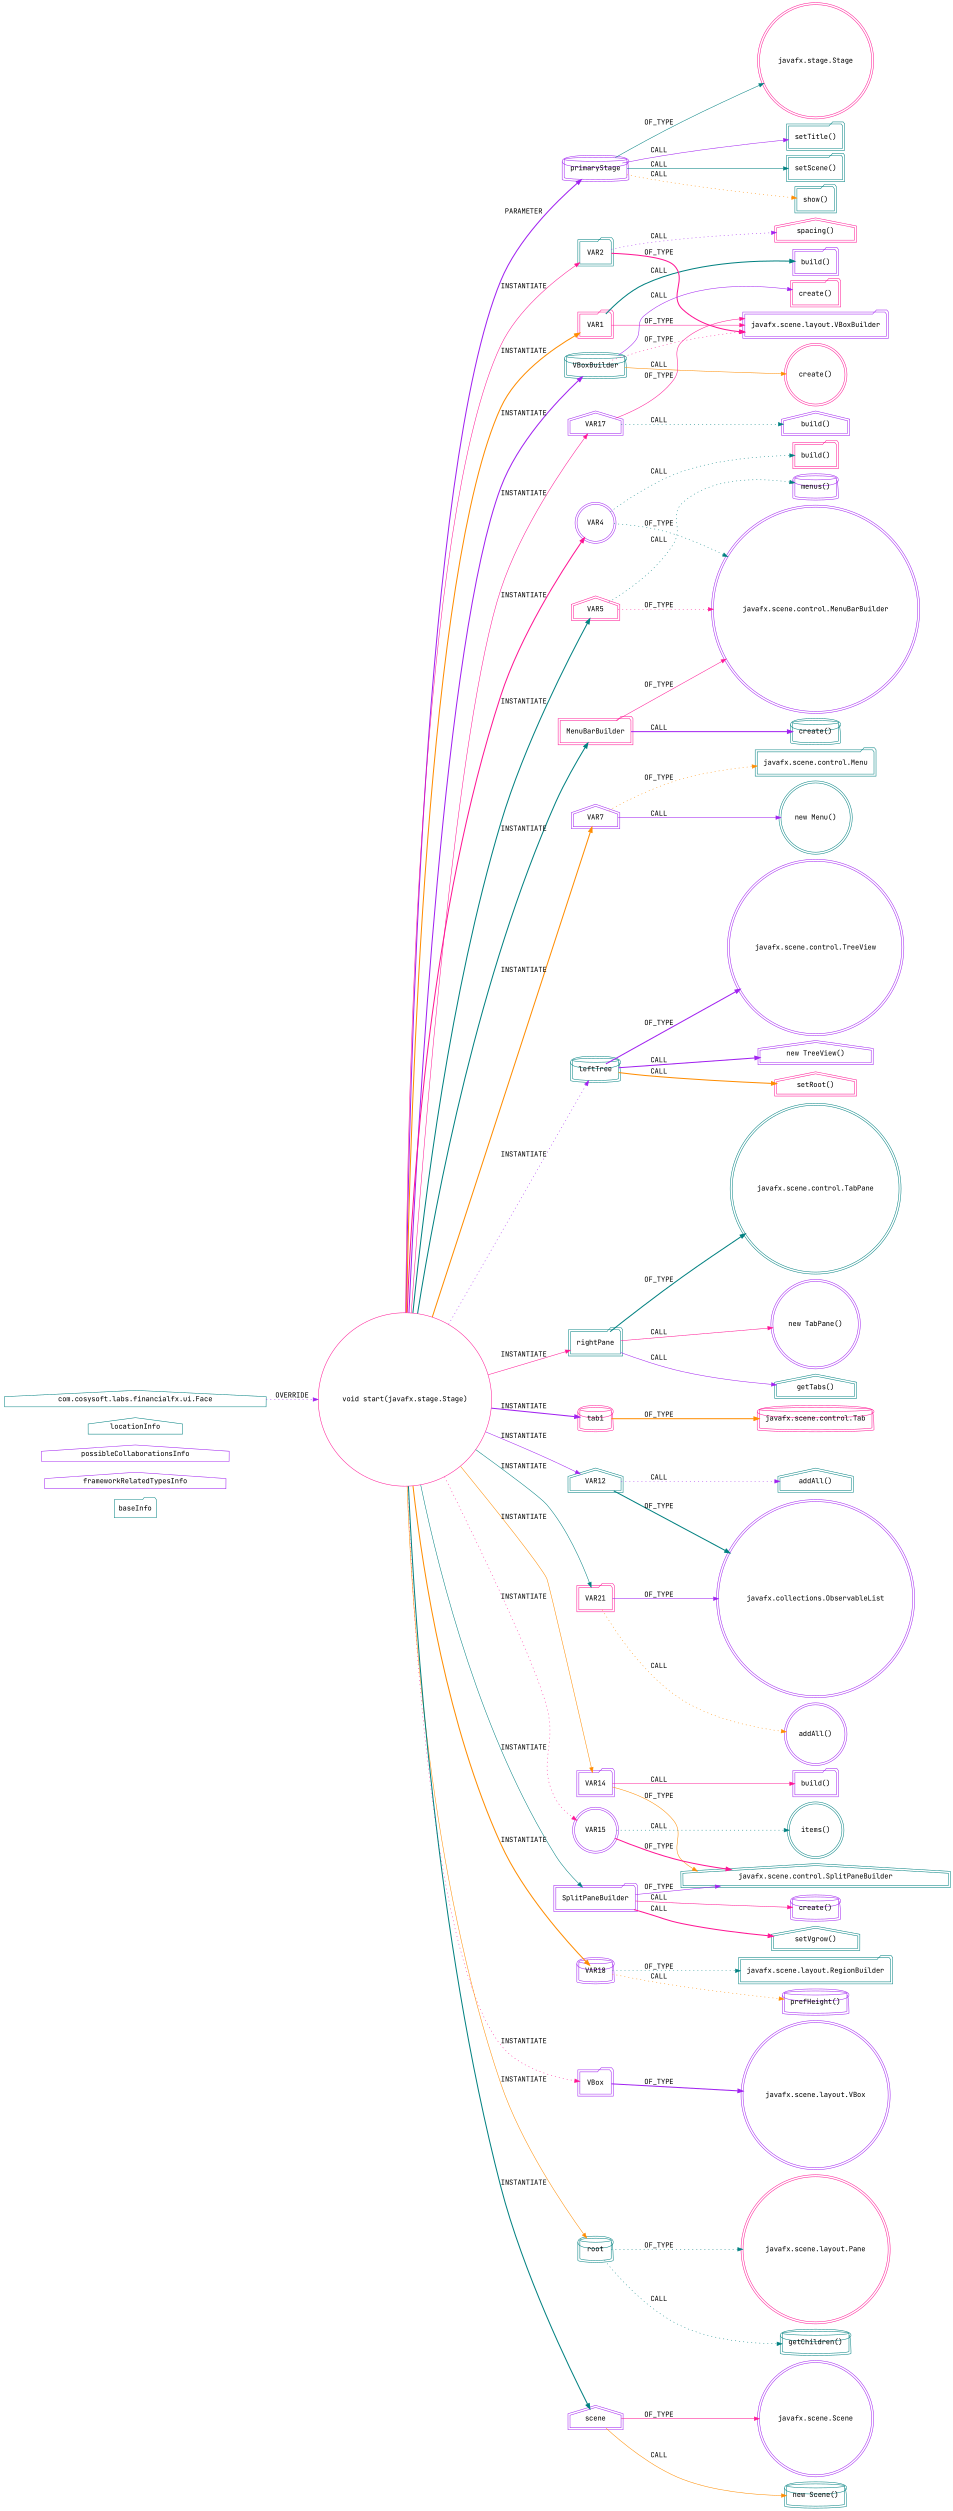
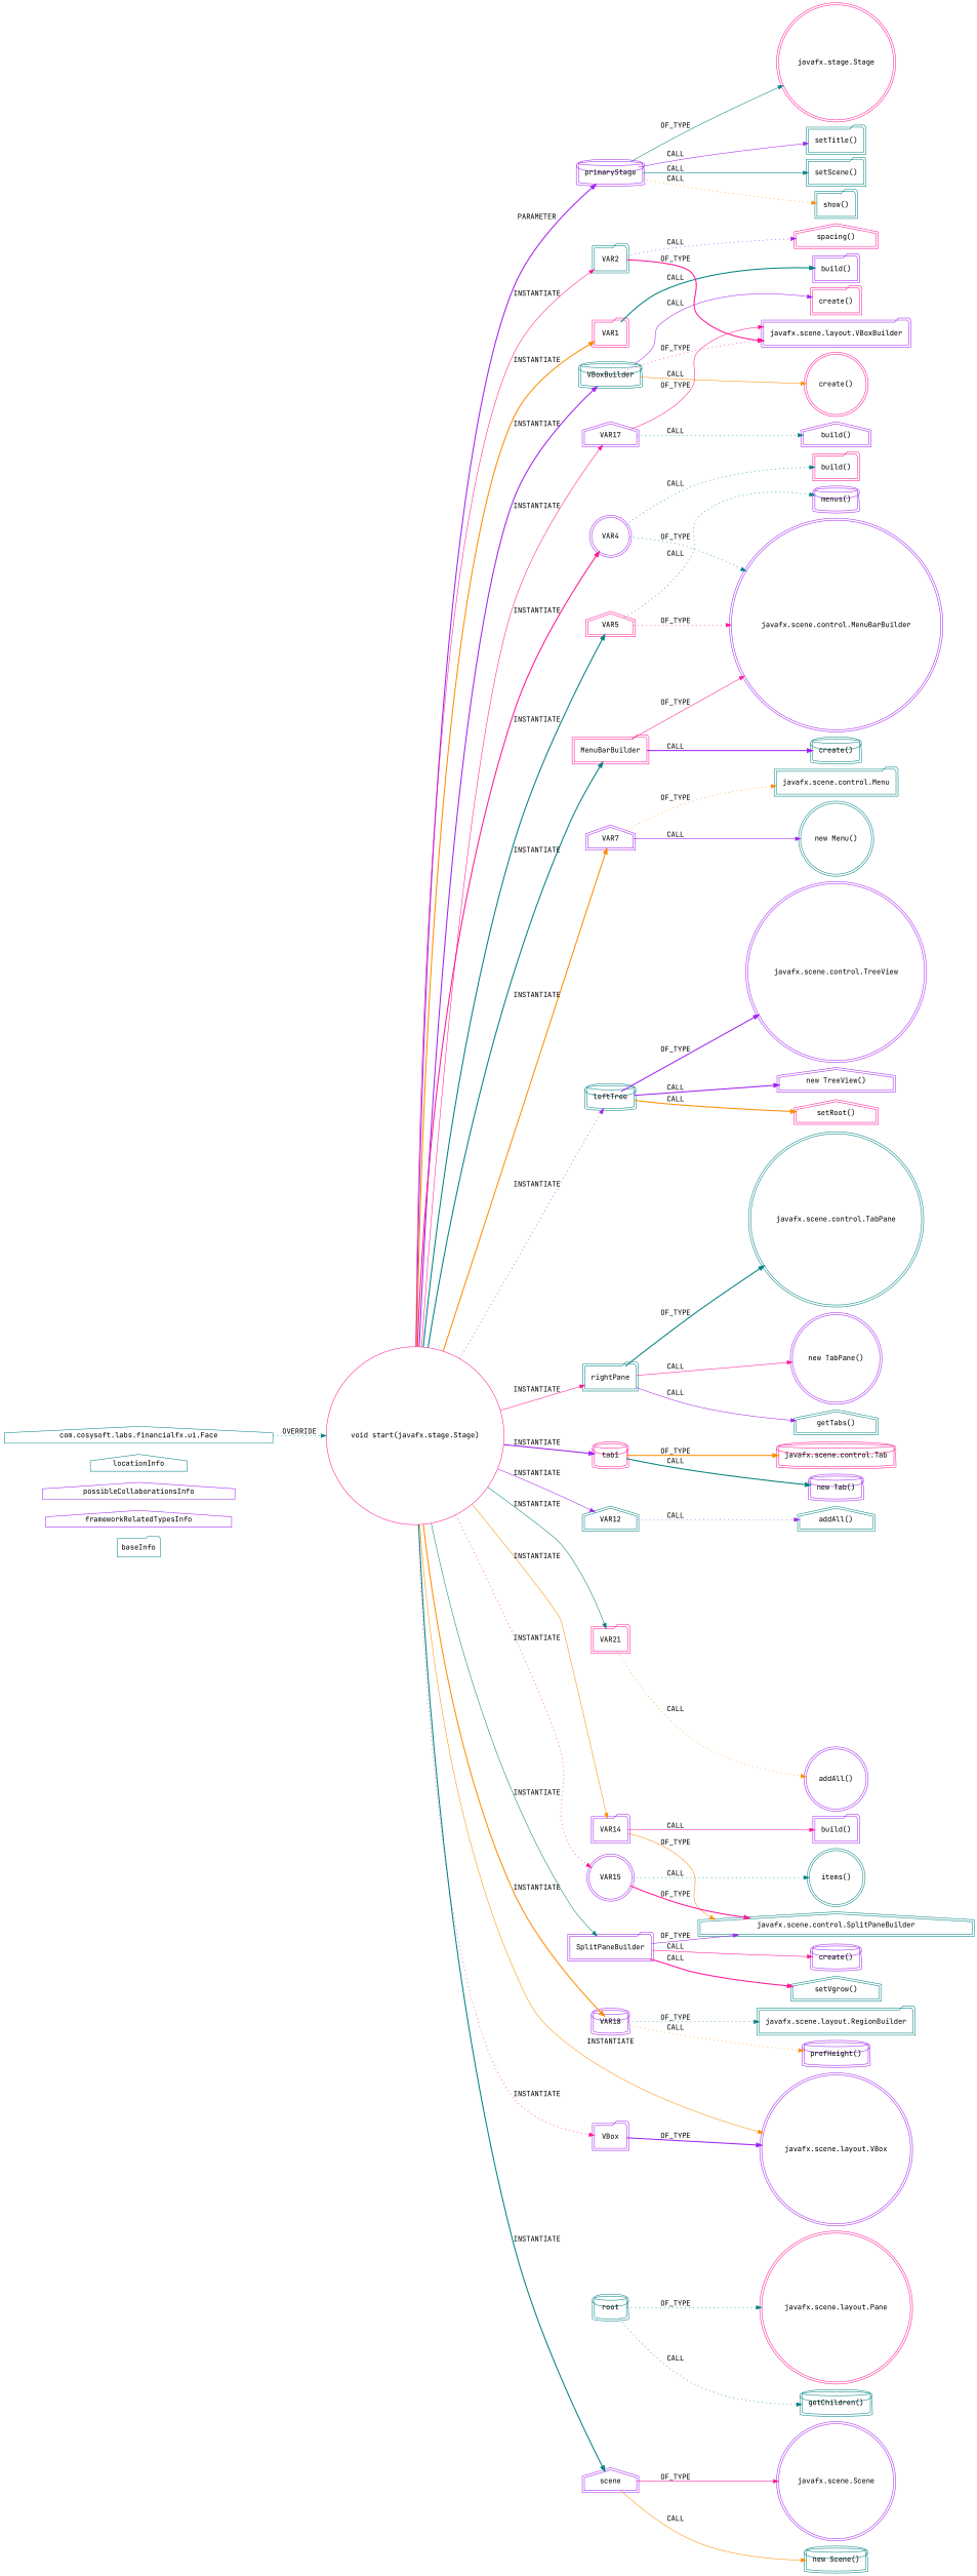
  digraph {
    fontname="JetBrains Mono"
    rankdir=LR
    node [color=purple fontname="JetBrains Mono" shape=folder isFrameworkType=true vertexType=INSIDE_CALL peripheries=2]
    edge [color=teal fontname="JetBrains Mono" style=solid]
    baseInfo [category=extension_graph color=teal graphId=2313 isAnonymous=false possibleRelation=false isFrameworkType="" vertexType="" peripheries=""]
    frameworkRelatedTypesInfo [0="javafx.application.Application" shape=house isFrameworkType="" vertexType="" peripheries=""]
    possibleCollaborationsInfo [shape=house isFrameworkType="" vertexType="" peripheries=""]
    locationInfo [color=teal contextSignature=Face filePath="/cosysoft-financialfx/financialfx-master/incubatorfx/src/com/cosysoft/labs/financialfx/ui/Face.java" graphId=2313 projectName="cosysoft-financialfx" shape=house isFrameworkType="" vertexType="" peripheries=""]
    n5 [color=teal isFrameworkType=false label="com.cosysoft.labs.financialfx.ui.Face" shape=house vertexType=ROOT_CLIENT_CLASS_DECLARATION peripheries=""]
    n6 [color=deeppink isFrameworkType=false label="void start(javafx.stage.Stage)" shape=circle vertexType=OVERRIDING_METHOD_DECLARATION peripheries=""]
    n7 [label=primaryStage shape=cylinder vertexType=PARAMETER_DECLARATION]
    n8 [color=deeppink label=VAR1 vertexType=VARIABLE_EXPRESION]
    n9 [color=teal label=VAR2 vertexType=VARIABLE_EXPRESION]
    n10 [color=teal label=VBoxBuilder shape=cylinder vertexType=VARIABLE_EXPRESION]
    n11 [label=VAR4 shape=circle vertexType=VARIABLE_EXPRESION]
    n12 [color=deeppink label=VAR5 shape=house vertexType=VARIABLE_EXPRESION]
    n13 [color=deeppink label=MenuBarBuilder vertexType=VARIABLE_EXPRESION]
    n14 [label=VAR7 shape=house vertexType=VARIABLE_EXPRESION]
    n15 [color=teal label=leftTree shape=cylinder vertexType=VARIABLE_EXPRESION]
    n16 [color=teal label=rightPane vertexType=VARIABLE_EXPRESION]
    n17 [color=deeppink label=tab1 shape=cylinder vertexType=VARIABLE_EXPRESION]
    n18 [color=teal label=VAR12 shape=house vertexType=VARIABLE_EXPRESION]
    n19 [label=VAR14 vertexType=VARIABLE_EXPRESION]
    n20 [label=VAR15 shape=circle vertexType=VARIABLE_EXPRESION]
    n21 [label=SplitPaneBuilder vertexType=VARIABLE_EXPRESION]
    n22 [label=VAR17 shape=house vertexType=VARIABLE_EXPRESION]
    n23 [label=VAR18 shape=cylinder vertexType=VARIABLE_EXPRESION]
    n24 [label=VBox vertexType=VARIABLE_EXPRESION]
    n25 [color=deeppink label=VAR21 vertexType=VARIABLE_EXPRESION]
    n26 [color=teal label=root shape=cylinder vertexType=VARIABLE_EXPRESION]
    n27 [label=scene shape=house vertexType=VARIABLE_EXPRESION]
    n28 [color=deeppink label="javafx.stage.Stage" shape=circle vertexType=FRAMEWORK_CLASS_TYPE]
    n29 [color=teal label="setTitle()"]
    n30 [color=teal label="setScene()"]
    n31 [color=teal label="show()"]
    n32 [label="javafx.scene.layout.VBoxBuilder" vertexType=FRAMEWORK_CLASS_TYPE]
    n33 [label="build()"]
    n34 [color=deeppink label="spacing()" shape=house]
    n35 [color=deeppink label="create()"]
    n36 [color=deeppink label="create()" shape=circle]
    n37 [label="javafx.scene.control.MenuBarBuilder" shape=circle vertexType=FRAMEWORK_CLASS_TYPE]
    n38 [color=deeppink label="build()"]
    n39 [label="menus()" shape=cylinder]
    n40 [color=teal label="create()" shape=cylinder]
    n41 [color=teal label="javafx.scene.control.Menu" vertexType=FRAMEWORK_CLASS_TYPE]
    n42 [color=teal label="new Menu()" shape=circle vertexType=CONSTRUCTOR_CALL]
    n43 [label="javafx.scene.control.TreeView" shape=circle vertexType=FRAMEWORK_CLASS_TYPE]
    n44 [label="new TreeView()" shape=house vertexType=CONSTRUCTOR_CALL]
    n45 [color=deeppink label="setRoot()" shape=house]
    n46 [color=teal label="javafx.scene.control.TabPane" shape=circle vertexType=FRAMEWORK_CLASS_TYPE]
    n47 [label="new TabPane()" shape=circle vertexType=CONSTRUCTOR_CALL]
    n48 [color=teal label="getTabs()" shape=house]
    n49 [color=deeppink label="javafx.scene.control.Tab" shape=cylinder vertexType=FRAMEWORK_CLASS_TYPE]
-   n51 [label="javafx.collections.ObservableList" shape=circle vertexType=FRAMEWORK_INTERFACE_TYPE]
+   n50 [label="new Tab()" shape=cylinder vertexType=CONSTRUCTOR_CALL]
    n52 [color=teal label="addAll()" shape=house]
    n53 [color=teal label="javafx.scene.control.SplitPaneBuilder" shape=house vertexType=FRAMEWORK_CLASS_TYPE]
    n54 [label="build()"]
    n55 [color=teal label="items()" shape=circle]
    n56 [label="create()" shape=cylinder]
    n57 [color=teal label="setVgrow()" shape=house]
    n58 [label="build()" shape=house]
    n59 [color=teal label="javafx.scene.layout.RegionBuilder" vertexType=FRAMEWORK_CLASS_TYPE]
    n60 [label="prefHeight()" shape=cylinder]
    n61 [label="javafx.scene.layout.VBox" shape=circle vertexType=FRAMEWORK_CLASS_TYPE]
    n62 [label="addAll()" shape=circle]
    n63 [color=deeppink label="javafx.scene.layout.Pane" shape=circle vertexType=FRAMEWORK_CLASS_TYPE]
    n64 [color=teal label="getChildren()" shape=cylinder]
    n65 [label="javafx.scene.Scene" shape=circle vertexType=FRAMEWORK_CLASS_TYPE]
    n66 [color=teal label="new Scene()" shape=cylinder vertexType=CONSTRUCTOR_CALL]
-   n5 -> n6 [color=purple label=OVERRIDE style=dotted]
+   n5 -> n6 [label=OVERRIDE style=dotted]
    n6 -> n7 [color=purple label=PARAMETER style=bold]
    n6 -> n8 [color=darkorange label=INSTANTIATE style=bold]
    n6 -> n9 [color=deeppink label=INSTANTIATE]
    n6 -> n10 [color=purple label=INSTANTIATE style=bold]
    n6 -> n11 [color=deeppink label=INSTANTIATE style=bold]
    n6 -> n12 [label=INSTANTIATE style=bold]
    n6 -> n13 [label=INSTANTIATE style=bold]
    n6 -> n14 [color=darkorange label=INSTANTIATE style=bold]
    n6 -> n15 [color=purple label=INSTANTIATE style=dotted]
    n6 -> n16 [color=deeppink label=INSTANTIATE]
    n6 -> n17 [color=purple label=INSTANTIATE style=bold]
    n6 -> n18 [color=purple label=INSTANTIATE]
    n6 -> n19 [color=darkorange label=INSTANTIATE]
    n6 -> n20 [color=deeppink label=INSTANTIATE style=dotted]
    n6 -> n21 [label=INSTANTIATE]
    n6 -> n22 [color=deeppink label=INSTANTIATE]
    n6 -> n23 [color=darkorange label=INSTANTIATE style=bold]
    n6 -> n24 [color=deeppink label=INSTANTIATE style=dotted]
    n6 -> n25 [label=INSTANTIATE]
-   n6 -> n26 [color=darkorange label=INSTANTIATE]
+   n6 -> n61 [color=darkorange label=INSTANTIATE]
    n6 -> n27 [label=INSTANTIATE style=bold]
    n7 -> n28 [label=OF_TYPE]
    n7 -> n29 [color=purple label=CALL]
    n7 -> n30 [label=CALL]
    n7 -> n31 [color=darkorange label=CALL style=dotted]
-   n8 -> n32 [color=deeppink label=OF_TYPE]
    n8 -> n33 [label=CALL style=bold]
    n9 -> n32 [color=deeppink label=OF_TYPE style=bold]
    n9 -> n34 [color=purple label=CALL style=dotted]
    n10 -> n32 [color=deeppink label=OF_TYPE style=dotted]
    n10 -> n35 [color=purple label=CALL]
    n10 -> n36 [color=darkorange label=CALL]
    n11 -> n37 [label=OF_TYPE style=dotted]
    n11 -> n38 [label=CALL style=dotted]
    n12 -> n37 [color=deeppink label=OF_TYPE style=dotted]
    n12 -> n39 [label=CALL style=dotted]
    n13 -> n37 [color=deeppink label=OF_TYPE]
    n13 -> n40 [color=purple label=CALL style=bold]
    n14 -> n41 [color=darkorange label=OF_TYPE style=dotted]
    n14 -> n42 [color=purple label=CALL]
    n15 -> n43 [color=purple label=OF_TYPE style=bold]
    n15 -> n44 [color=purple label=CALL style=bold]
    n15 -> n45 [color=darkorange label=CALL style=bold]
    n16 -> n46 [label=OF_TYPE style=bold]
    n16 -> n47 [color=deeppink label=CALL]
    n16 -> n48 [color=purple label=CALL]
    n17 -> n49 [color=darkorange label=OF_TYPE style=bold]
-   n18 -> n51 [label=OF_TYPE style=bold]
+   n17 -> n50 [label=CALL style=bold]
    n18 -> n52 [color=purple label=CALL style=dotted]
    n19 -> n53 [color=darkorange label=OF_TYPE]
    n19 -> n54 [color=deeppink label=CALL]
    n20 -> n53 [color=deeppink label=OF_TYPE style=bold]
    n20 -> n55 [label=CALL style=dotted]
    n21 -> n53 [color=purple label=OF_TYPE]
    n21 -> n56 [color=deeppink label=CALL]
    n21 -> n57 [color=deeppink label=CALL style=bold]
    n22 -> n32 [color=deeppink label=OF_TYPE]
    n22 -> n58 [label=CALL style=dotted]
    n23 -> n59 [label=OF_TYPE style=dotted]
    n23 -> n60 [color=darkorange label=CALL style=dotted]
    n24 -> n61 [color=purple label=OF_TYPE style=bold]
-   n25 -> n51 [color=purple label=OF_TYPE]
    n25 -> n62 [color=darkorange label=CALL style=dotted]
    n26 -> n63 [label=OF_TYPE style=dotted]
    n26 -> n64 [label=CALL style=dotted]
    n27 -> n65 [color=deeppink label=OF_TYPE]
    n27 -> n66 [color=darkorange label=CALL]
  }
